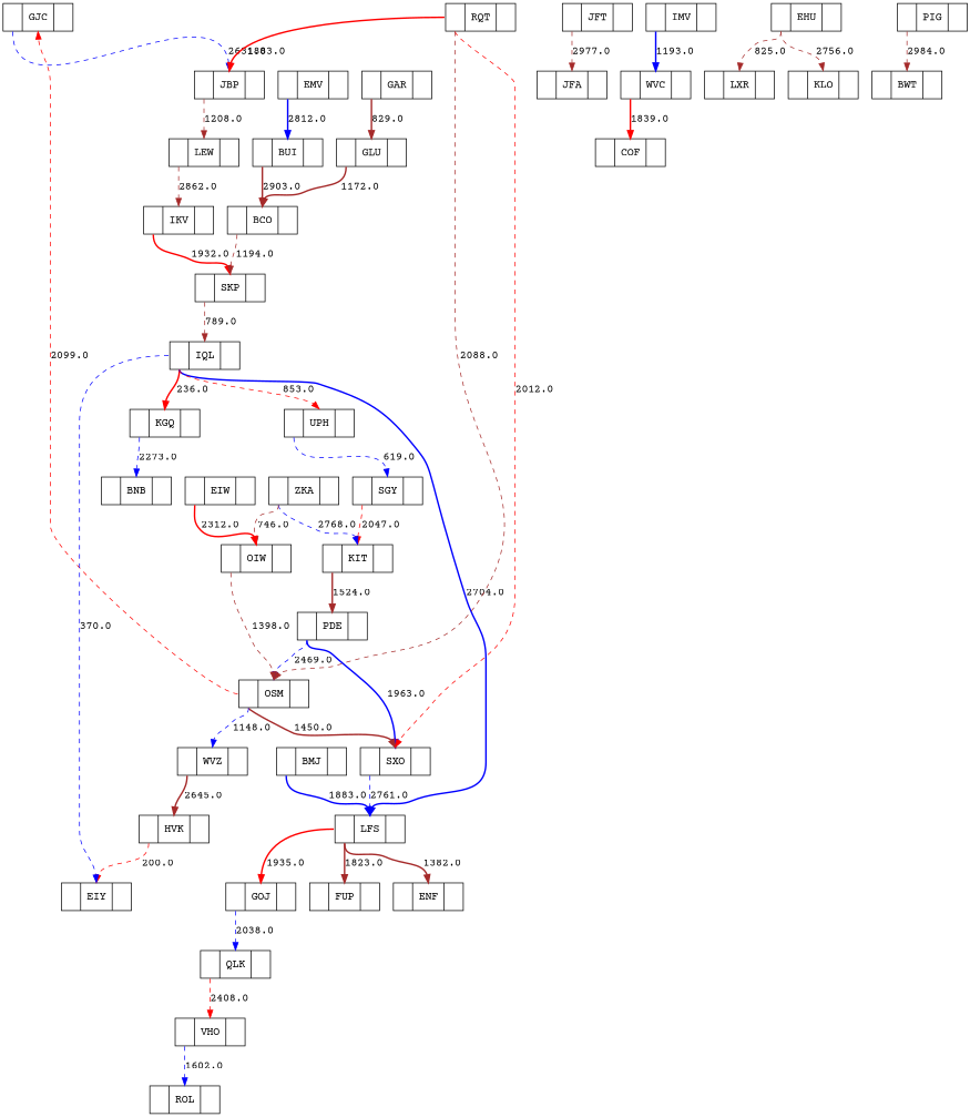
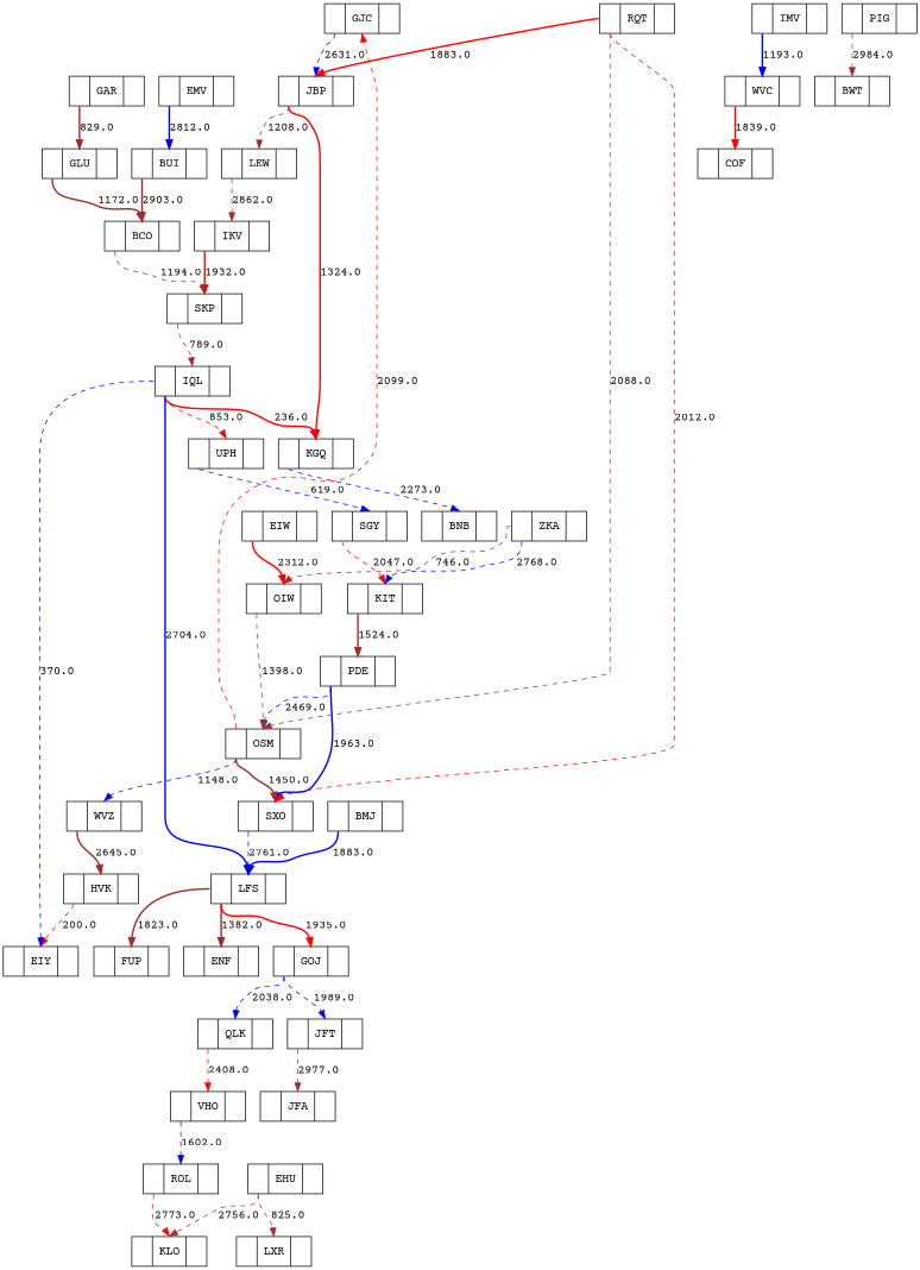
  digraph {
    fontname="Courier Prime"
    node [fontname="Courier Prime" shape=record]
    edge [color=brown fontname="Courier Prime" headport=f1 style=dashed tailport=f0]
    n1 [label="<f0> |<f1> GJC|<f2> "]
    n2 [label="<f0> |<f1> JBP|<f2> "]
    n3 [label="<f0> |<f1> KGQ|<f2> "]
    n4 [label="<f0> |<f1> LEW|<f2> "]
    n5 [label="<f0> |<f1> BNB|<f2> "]
    n6 [label="<f0> |<f1> IKV|<f2> "]
    n7 [label="<f0> |<f1> SGY|<f2> "]
    n8 [label="<f0> |<f1> KIT|<f2> "]
    n9 [label="<f0> |<f1> PDE|<f2> "]
    n10 [label="<f0> |<f1> SXO|<f2> "]
    n11 [label="<f0> |<f1> OSM|<f2> "]
    n12 [label="<f0> |<f1> JFA|<f2> "]
    n13 [label="<f0> |<f1> WVC|<f2> "]
    n14 [label="<f0> |<f1> COF|<f2> "]
    n15 [label="<f0> |<f1> LXR|<f2> "]
    n16 [label="<f0> |<f1> LFS|<f2> "]
    n17 [label="<f0> |<f1> ENF|<f2> "]
    n18 [label="<f0> |<f1> GOJ|<f2> "]
    n19 [label="<f0> |<f1> FUP|<f2> "]
    n20 [label="<f0> |<f1> QLK|<f2> "]
    n21 [label="<f0> |<f1> JFT|<f2> "]
    n22 [label="<f0> |<f1> UPH|<f2> "]
    n23 [label="<f0> |<f1> KLO|<f2> "]
    n24 [label="<f0> |<f1> WVZ|<f2> "]
    n25 [label="<f0> |<f1> HVK|<f2> "]
    n26 [label="<f0> |<f1> GLU|<f2> "]
    n27 [label="<f0> |<f1> BCO|<f2> "]
    n28 [label="<f0> |<f1> SKP|<f2> "]
    n29 [label="<f0> |<f1> IQL|<f2> "]
    n30 [label="<f0> |<f1> VHO|<f2> "]
    n31 [label="<f0> |<f1> ROL|<f2> "]
    n32 [label="<f0> |<f1> EHU|<f2> "]
    n33 [label="<f0> |<f1> BUI|<f2> "]
    n34 [label="<f0> |<f1> EIY|<f2> "]
    n35 [label="<f0> |<f1> BMJ|<f2> "]
    n36 [label="<f0> |<f1> BWT|<f2> "]
    n37 [label="<f0> |<f1> EMV|<f2> "]
    n38 [label="<f0> |<f1> PIG|<f2> "]
    n39 [label="<f0> |<f1> ZKA|<f2> "]
    n40 [label="<f0> |<f1> OIW|<f2> "]
    n41 [label="<f0> |<f1> EIW|<f2> "]
    n42 [label="<f0> |<f1> IMV|<f2> "]
    n43 [label="<f0> |<f1> RQT|<f2> "]
    n44 [label="<f0> |<f1> GAR|<f2> "]
    n1 -> n2 [color=blue label=2631.0]
+   n2 -> n3 [color=red label=1324.0 style=bold]
    n2 -> n4 [label=1208.0]
    n3 -> n5 [color=blue label=2273.0]
    n4 -> n6 [label=2862.0]
    n6 -> n28 [color=red label=1932.0 style=bold]
    n7 -> n8 [color=red label=2047.0]
    n8 -> n9 [label=1524.0 style=bold]
    n9 -> n10 [color=blue label=1963.0 style=bold]
    n9 -> n11 [color=blue label=2469.0]
    n10 -> n16 [color=blue label=2761.0]
    n11 -> n1 [color=red label=2099.0]
    n11 -> n10 [label=1450.0 style=bold]
    n11 -> n24 [color=blue label=1148.0]
    n13 -> n14 [color=red label=1839.0 style=bold]
    n16 -> n17 [label=1382.0 style=bold]
    n16 -> n18 [color=red label=1935.0 style=bold]
    n16 -> n19 [label=1823.0 style=bold]
    n18 -> n20 [color=blue label=2038.0]
+   n18 -> n21 [color=blue label=1989.0]
    n20 -> n30 [color=red label=2408.0]
    n21 -> n12 [label=2977.0]
    n22 -> n7 [color=blue label=619.0]
    n24 -> n25 [label=2645.0 style=bold]
    n25 -> n34 [color=red label=200.0]
    n26 -> n27 [label=1172.0 style=bold]
    n27 -> n28 [label=1194.0]
    n28 -> n29 [label=789.0]
    n29 -> n3 [color=red label=236.0 style=bold]
    n29 -> n16 [color=blue label=2704.0 style=bold]
    n29 -> n22 [color=red label=853.0]
    n29 -> n34 [color=blue label=370.0]
    n30 -> n31 [color=blue label=1602.0]
+   n31 -> n23 [color=red label=2773.0]
    n32 -> n15 [label=825.0]
    n32 -> n23 [label=2756.0]
    n33 -> n27 [label=2903.0 style=bold]
    n35 -> n16 [color=blue label=1883.0 style=bold]
    n37 -> n33 [color=blue label=2812.0 style=bold]
    n38 -> n36 [label=2984.0]
    n39 -> n8 [color=blue label=2768.0]
    n39 -> n40 [label=746.0]
    n40 -> n11 [label=1398.0]
    n41 -> n40 [color=red label=2312.0 style=bold]
    n42 -> n13 [color=blue label=1193.0 style=bold]
    n43 -> n2 [color=red label=1883.0 style=bold]
    n43 -> n10 [color=red label=2012.0]
    n43 -> n11 [label=2088.0]
    n44 -> n26 [label=829.0 style=bold]
  }
